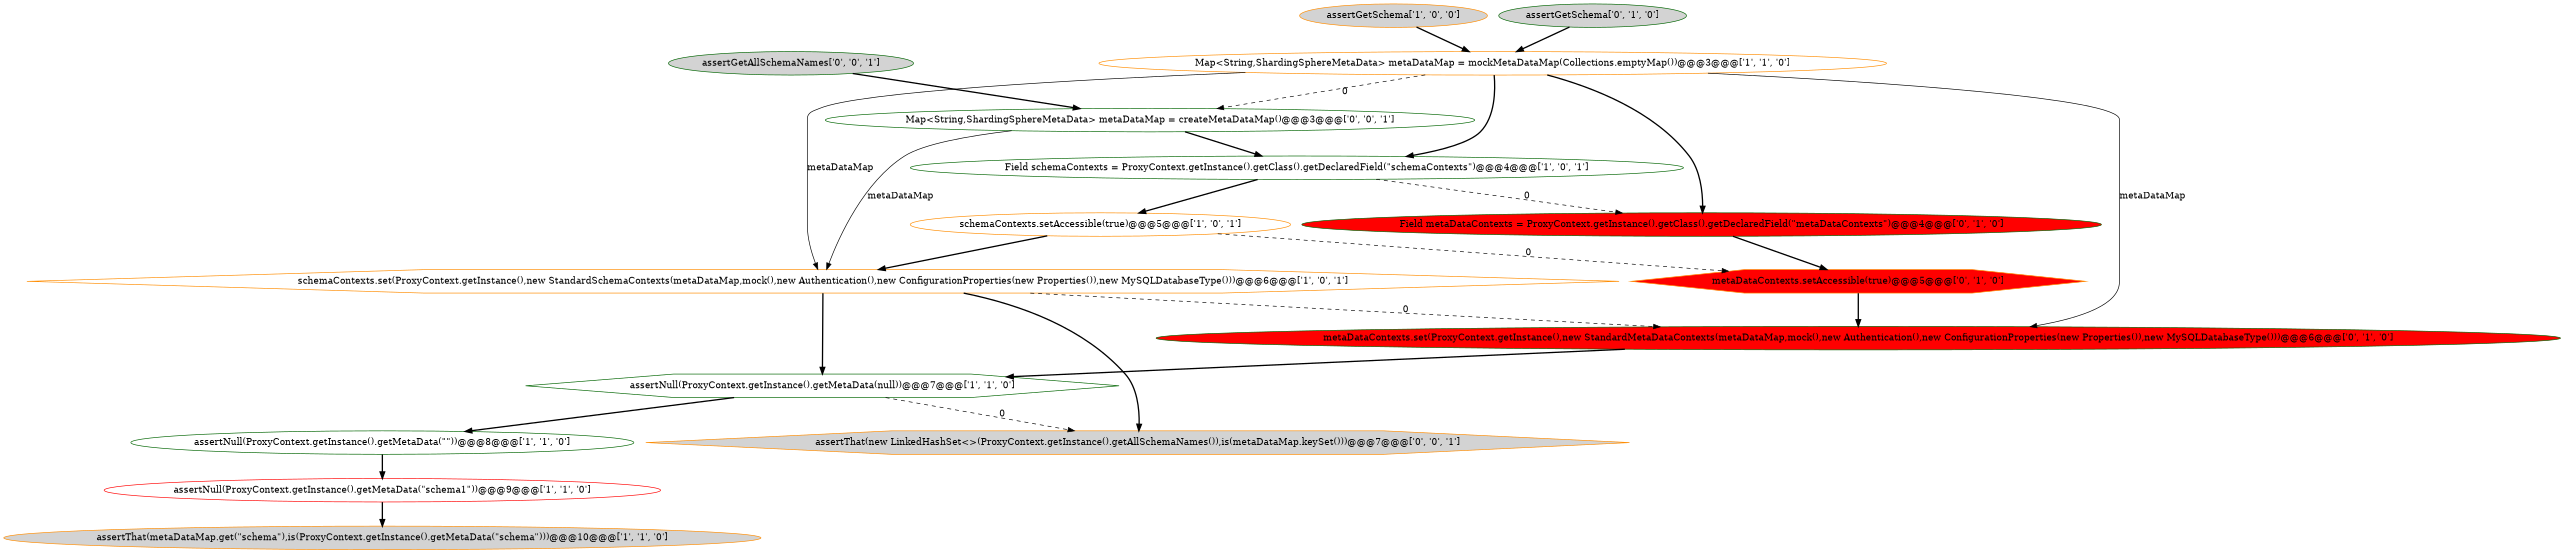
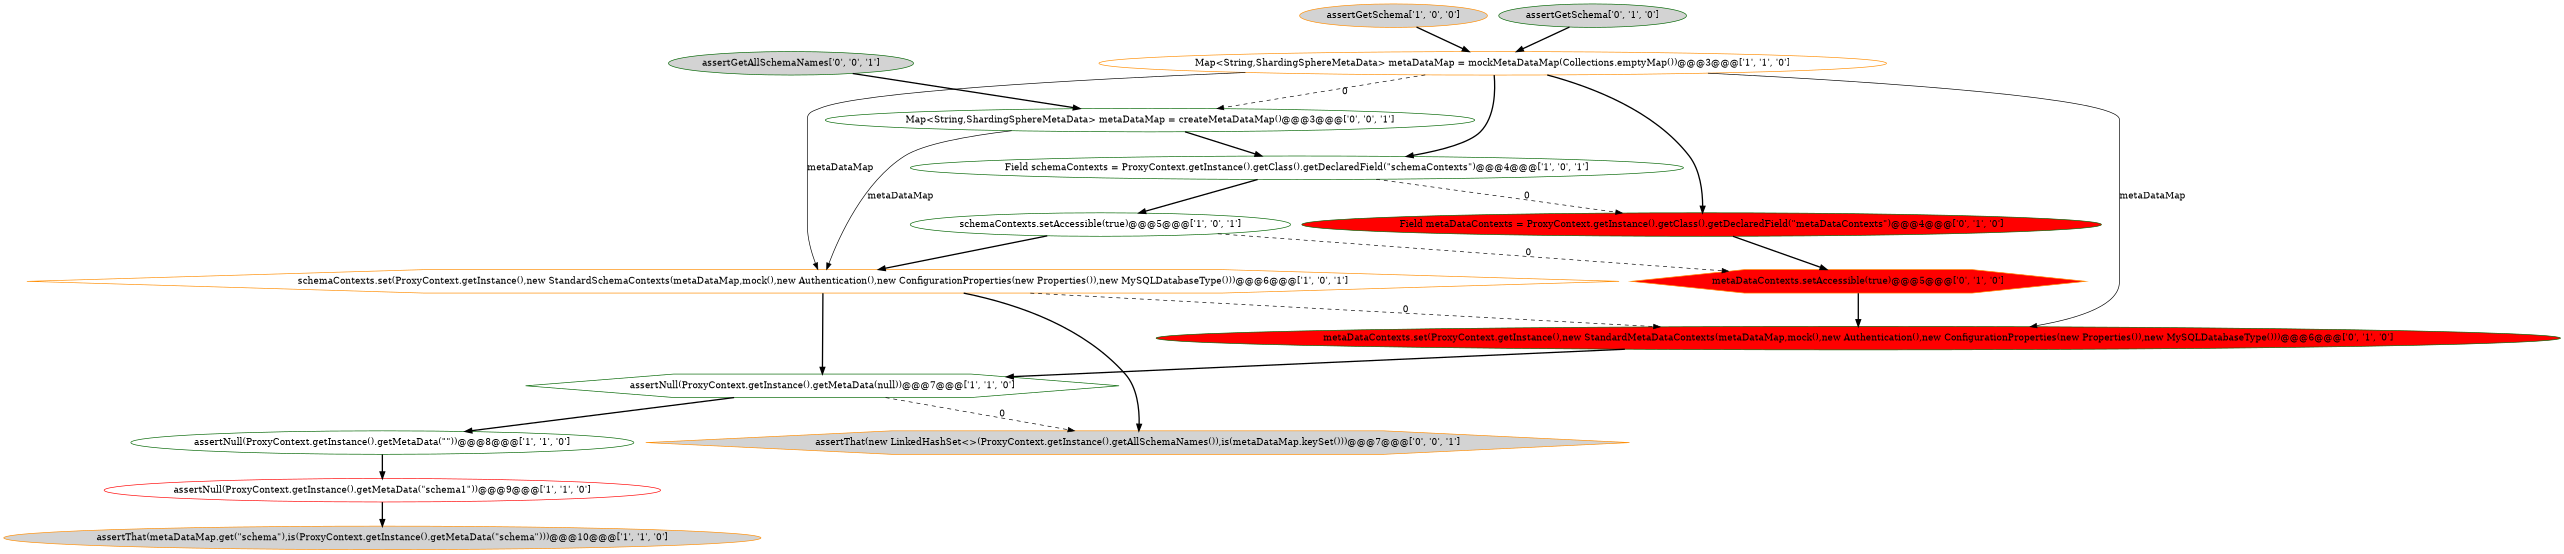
  digraph {
    node [color=darkgreen fillcolor=white shape=ellipse style=filled]
    edge [style=bold]
    n1 [label="assertNull(ProxyContext.getInstance().getMetaData(\"\"))@@@8@@@['1', '1', '0']"]
    n2 [color=red label="assertNull(ProxyContext.getInstance().getMetaData(\"schema1\"))@@@9@@@['1', '1', '0']"]
    n3 [color=darkorange fillcolor=lightgray label="assertThat(metaDataMap.get(\"schema\"),is(ProxyContext.getInstance().getMetaData(\"schema\")))@@@10@@@['1', '1', '0']"]
    n4 [label="Map<String,ShardingSphereMetaData> metaDataMap = createMetaDataMap()@@@3@@@['0', '0', '1']"]
    n5 [color=darkorange label="schemaContexts.set(ProxyContext.getInstance(),new StandardSchemaContexts(metaDataMap,mock(),new Authentication(),new ConfigurationProperties(new Properties()),new MySQLDatabaseType()))@@@6@@@['1', '0', '1']" shape=hexagon]
    n6 [label="Field schemaContexts = ProxyContext.getInstance().getClass().getDeclaredField(\"schemaContexts\")@@@4@@@['1', '0', '1']"]
    n7 [color=darkorange fillcolor=lightgray label="assertThat(new LinkedHashSet<>(ProxyContext.getInstance().getAllSchemaNames()),is(metaDataMap.keySet()))@@@7@@@['0', '0', '1']" shape=hexagon]
    n8 [label="assertNull(ProxyContext.getInstance().getMetaData(null))@@@7@@@['1', '1', '0']" shape=hexagon]
    n9 [fillcolor=red label="metaDataContexts.set(ProxyContext.getInstance(),new StandardMetaDataContexts(metaDataMap,mock(),new Authentication(),new ConfigurationProperties(new Properties()),new MySQLDatabaseType()))@@@6@@@['0', '1', '0']"]
-   n10 [color=darkorange label="schemaContexts.setAccessible(true)@@@5@@@['1', '0', '1']"]
+   n10 [label="schemaContexts.setAccessible(true)@@@5@@@['1', '0', '1']"]
    n11 [fillcolor=red label="Field metaDataContexts = ProxyContext.getInstance().getClass().getDeclaredField(\"metaDataContexts\")@@@4@@@['0', '1', '0']"]
    n12 [fillcolor=lightgray label="assertGetAllSchemaNames['0', '0', '1']"]
    n13 [color=darkorange fillcolor=red label="metaDataContexts.setAccessible(true)@@@5@@@['0', '1', '0']" shape=hexagon]
    n14 [color=darkorange label="Map<String,ShardingSphereMetaData> metaDataMap = mockMetaDataMap(Collections.emptyMap())@@@3@@@['1', '1', '0']"]
    n15 [color=darkorange fillcolor=lightgray label="assertGetSchema['1', '0', '0']"]
    n16 [fillcolor=lightgray label="assertGetSchema['0', '1', '0']"]
    n1 -> n2
    n2 -> n3
    n4 -> n5 [label=metaDataMap style=solid]
    n4 -> n6
    n5 -> n7
    n5 -> n8
    n5 -> n9 [label=0 style=dashed]
    n6 -> n10
    n6 -> n11 [label=0 style=dashed]
    n8 -> n1
    n8 -> n7 [label=0 style=dashed]
    n9 -> n8
    n10 -> n5
    n10 -> n13 [label=0 style=dashed]
    n11 -> n13
    n12 -> n4
    n13 -> n9
    n14 -> n4 [label=0 style=dashed]
    n14 -> n5 [label=metaDataMap style=solid]
    n14 -> n6
    n14 -> n9 [label=metaDataMap style=solid]
    n14 -> n11
    n15 -> n14
    n16 -> n14
  }
